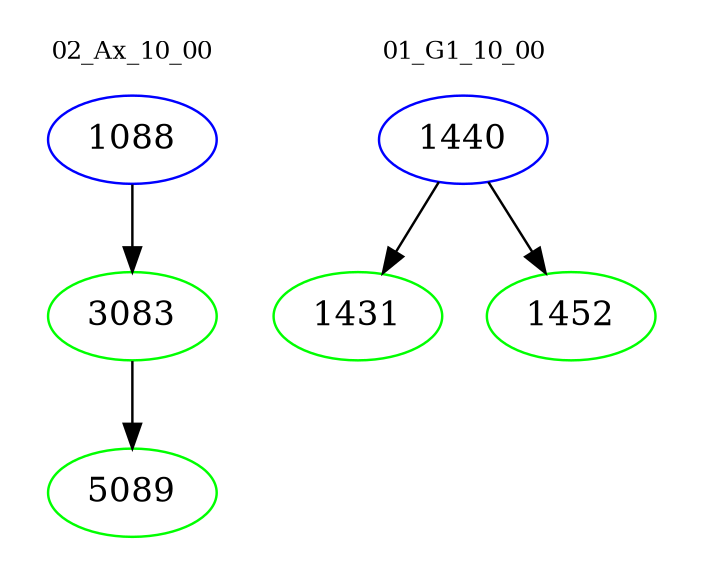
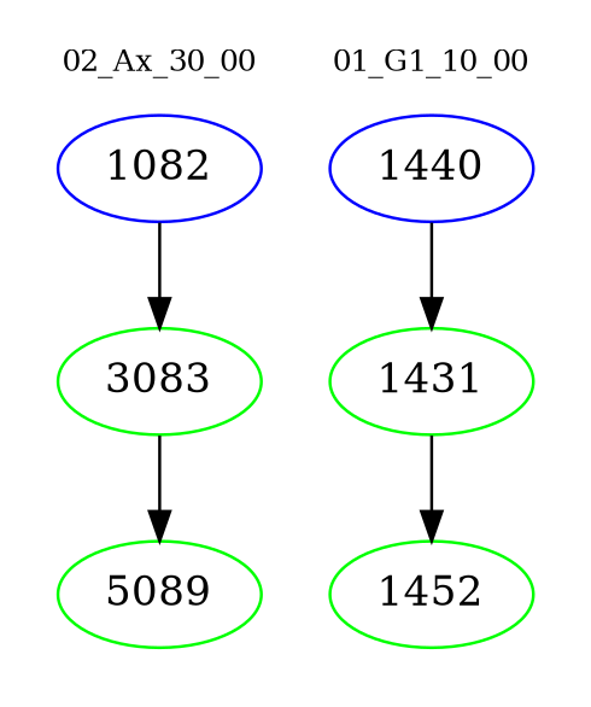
  digraph {
    node [color=green]
    edge [color=black]
-   n1 [color=blue label=1088]
+   n1 [color=blue label=1082]
    n2 [label=3083]
    n3 [label=5089]
    n4 [color=blue label=1440]
    n5 [label=1431]
    n6 [label=1452]
    subgraph cluster_1 {
      color=white
      fontsize=10
-     label="02_Ax_10_00"
+     label="02_Ax_30_00"
      n1
      n2
      n3
    }
    subgraph cluster_2 {
      color=white
      fontsize=10
      label="01_G1_10_00"
      n4
      n5
      n6
    }
    n1 -> n2
    n2 -> n3
    n4 -> n5
-   n4 -> n6
+   n5 -> n6
  }
